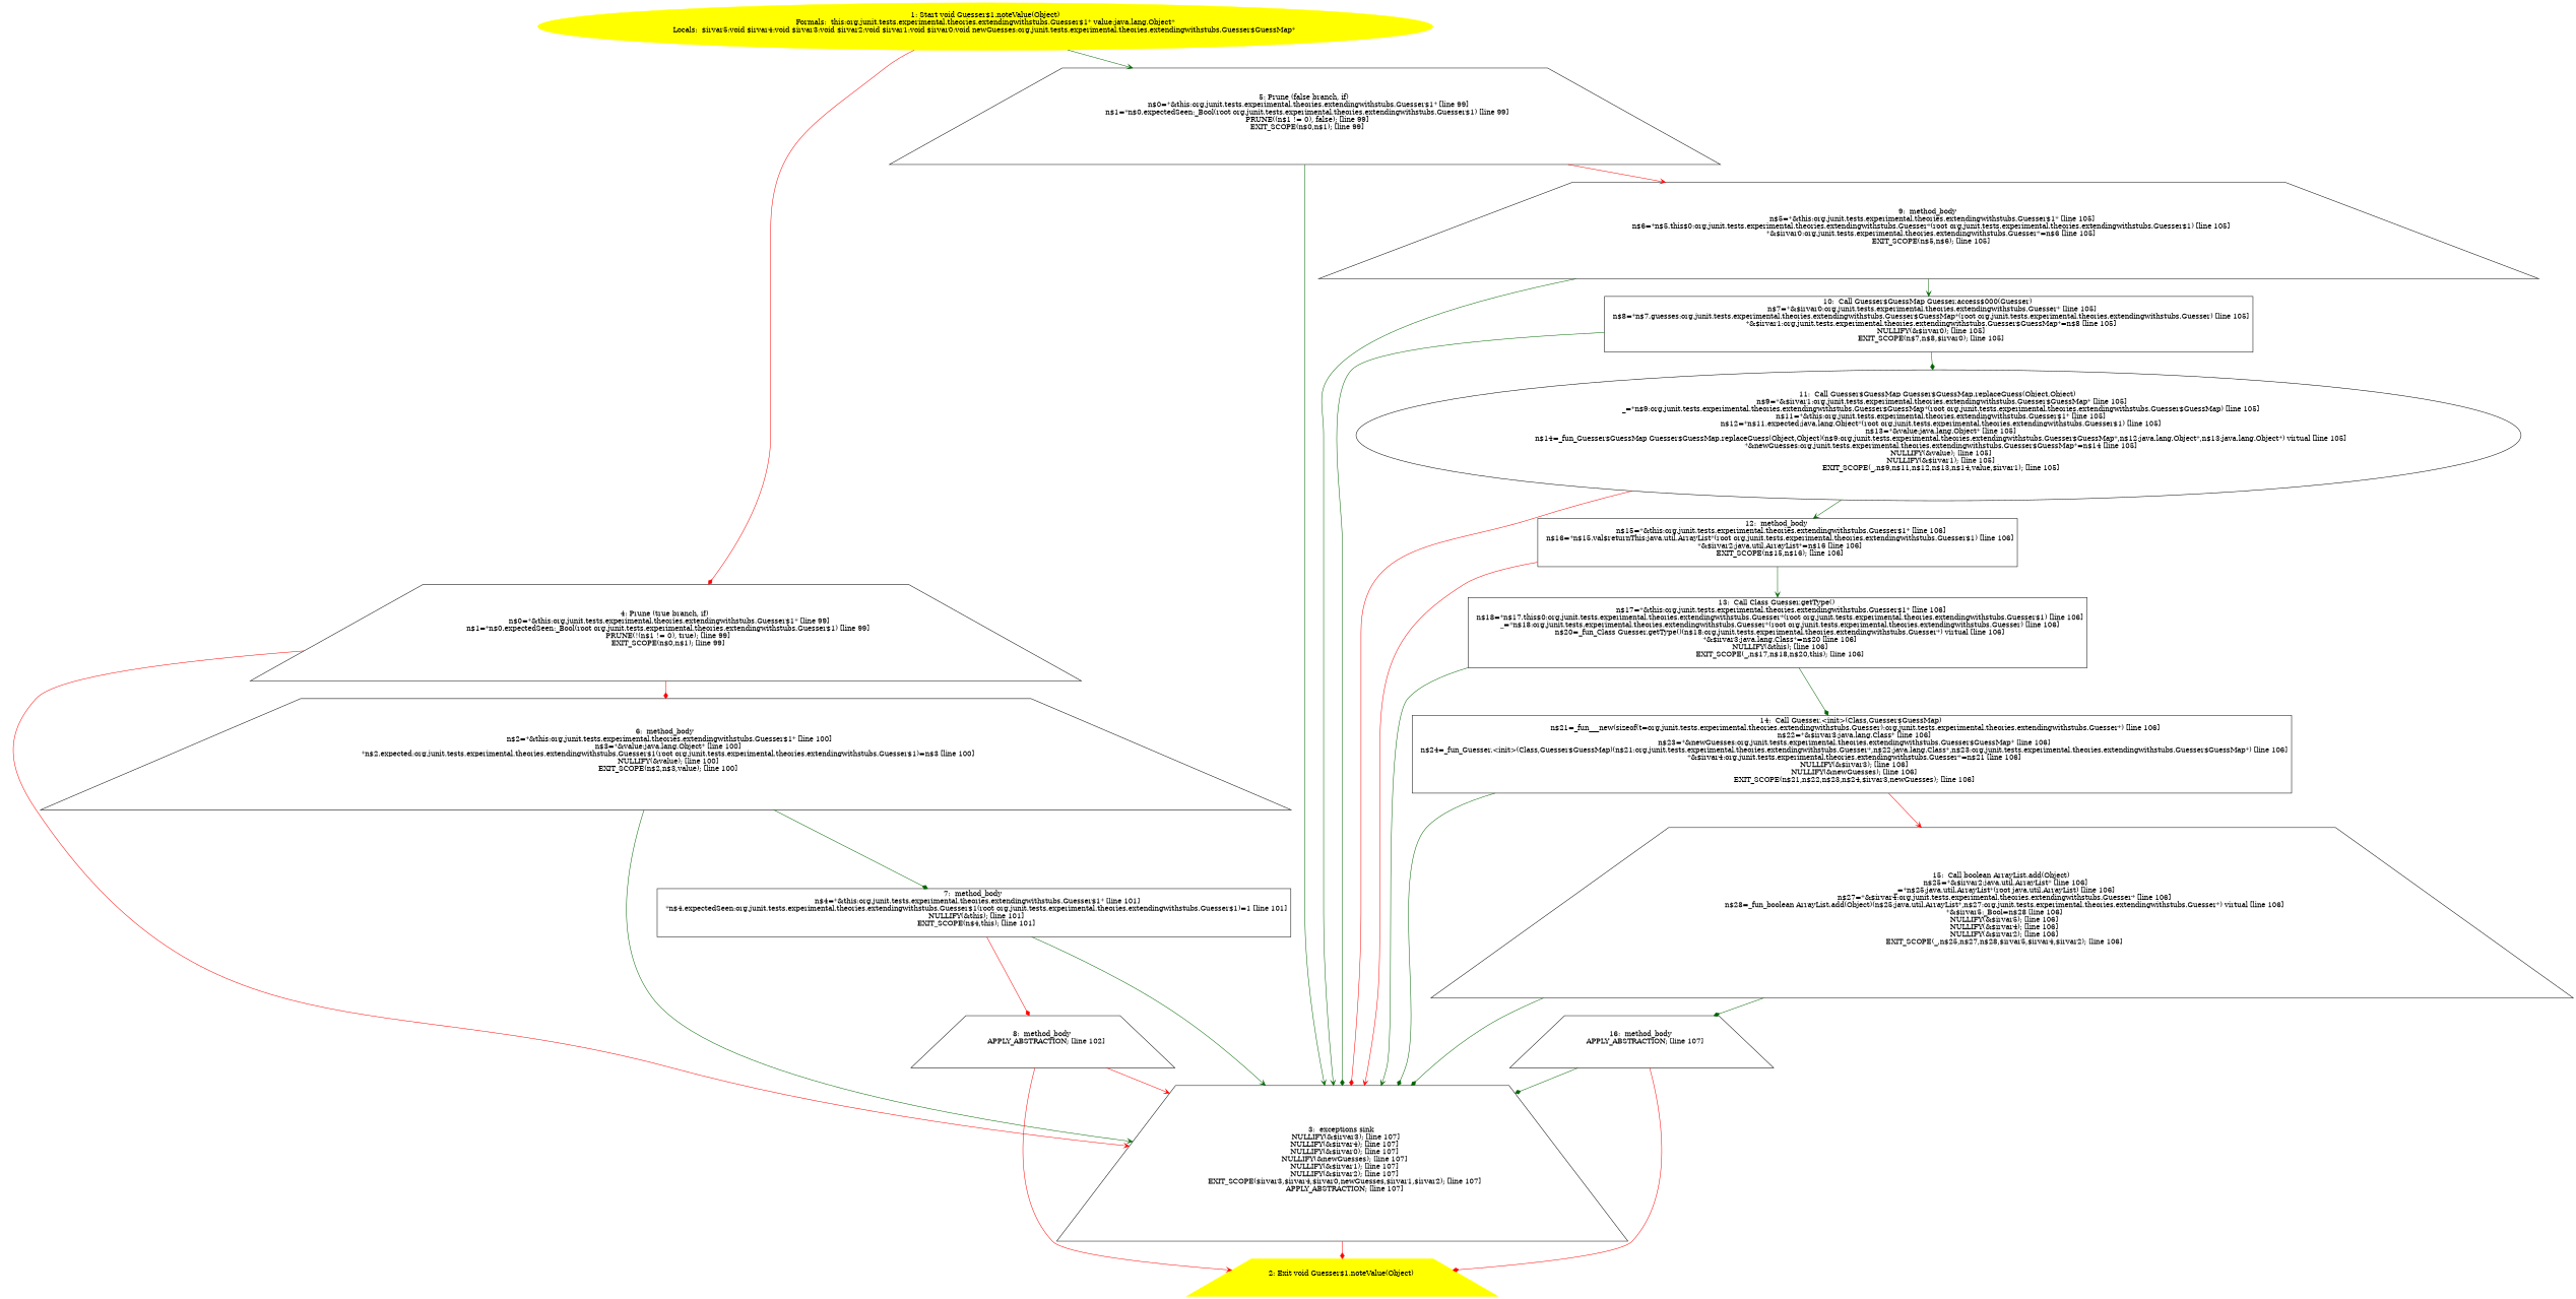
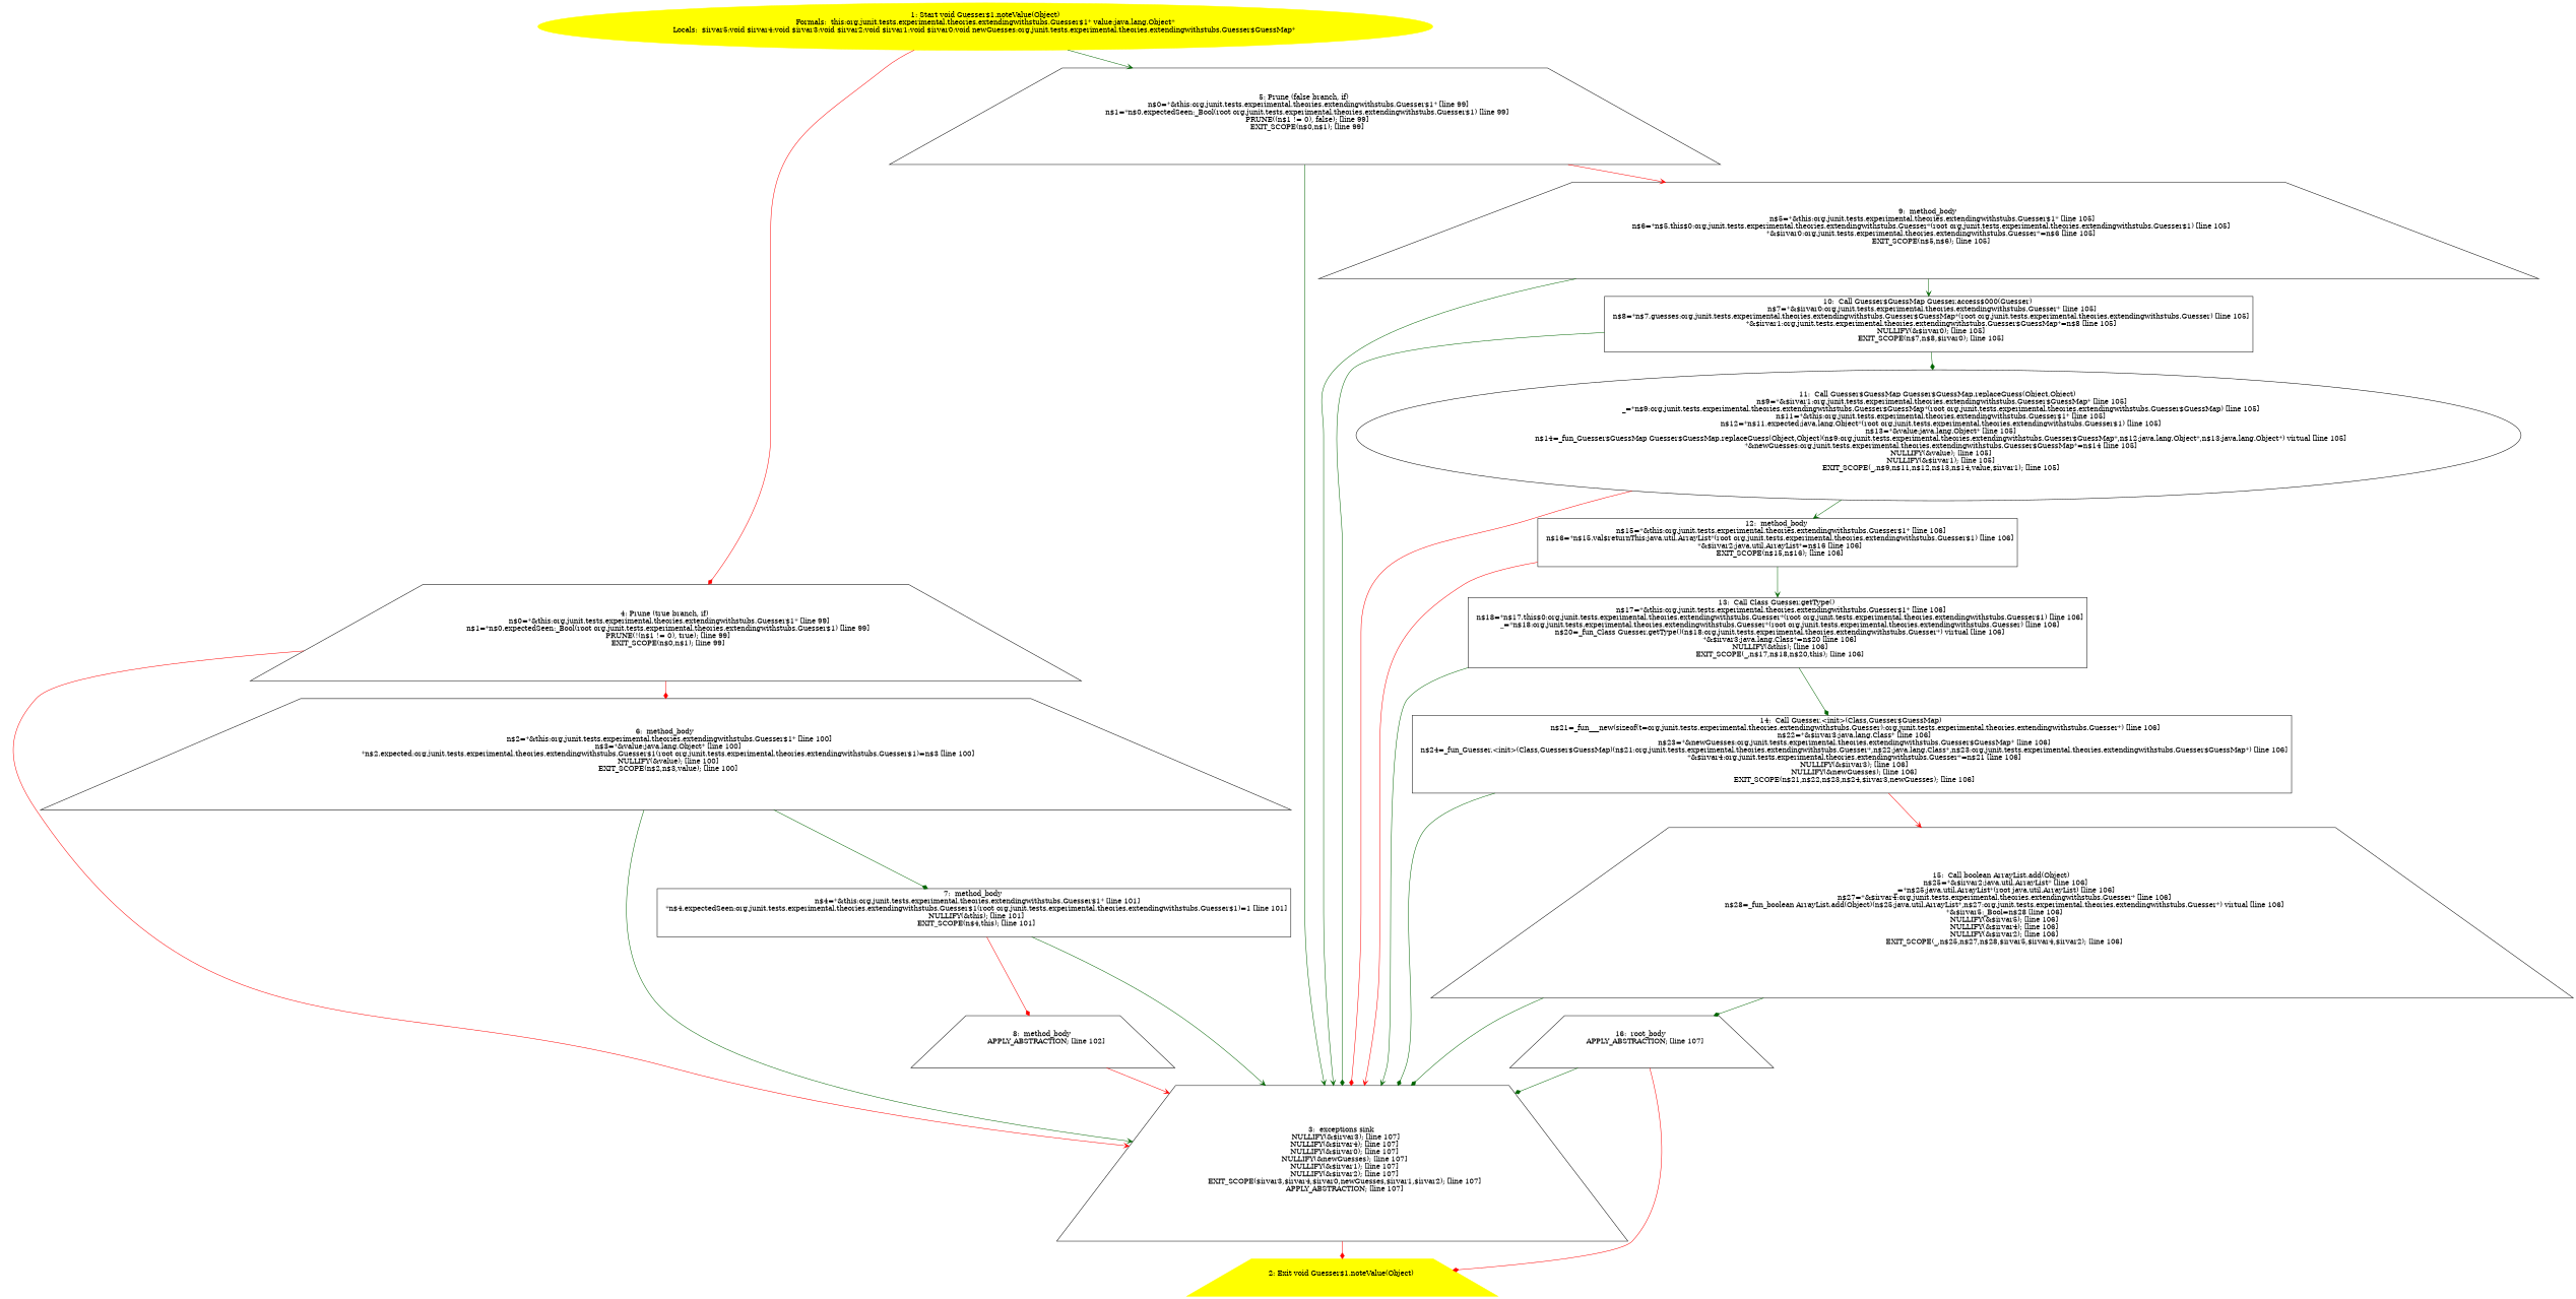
  digraph {
    node [shape=trapezium]
    edge [arrowhead=vee color=darkgreen]
    n1 [color=yellow label="1: Start void Guesser$1.noteValue(Object)\nFormals:  this:org.junit.tests.experimental.theories.extendingwithstubs.Guesser$1* value:java.lang.Object*\nLocals:  $irvar5:void $irvar4:void $irvar3:void $irvar2:void $irvar1:void $irvar0:void newGuesses:org.junit.tests.experimental.theories.extendingwithstubs.Guesser$GuessMap* \n  " shape=ellipse style=filled]
    n2 [label="4: Prune (true branch, if) \n   n$0=*&this:org.junit.tests.experimental.theories.extendingwithstubs.Guesser$1* [line 99]\n  n$1=*n$0.expectedSeen:_Bool(root org.junit.tests.experimental.theories.extendingwithstubs.Guesser$1) [line 99]\n  PRUNE(!(n$1 != 0), true); [line 99]\n  EXIT_SCOPE(n$0,n$1); [line 99]\n "]
    n3 [label="5: Prune (false branch, if) \n   n$0=*&this:org.junit.tests.experimental.theories.extendingwithstubs.Guesser$1* [line 99]\n  n$1=*n$0.expectedSeen:_Bool(root org.junit.tests.experimental.theories.extendingwithstubs.Guesser$1) [line 99]\n  PRUNE((n$1 != 0), false); [line 99]\n  EXIT_SCOPE(n$0,n$1); [line 99]\n "]
    n4 [label="3:  exceptions sink \n   NULLIFY(&$irvar3); [line 107]\n  NULLIFY(&$irvar4); [line 107]\n  NULLIFY(&$irvar0); [line 107]\n  NULLIFY(&newGuesses); [line 107]\n  NULLIFY(&$irvar1); [line 107]\n  NULLIFY(&$irvar2); [line 107]\n  EXIT_SCOPE($irvar3,$irvar4,$irvar0,newGuesses,$irvar1,$irvar2); [line 107]\n  APPLY_ABSTRACTION; [line 107]\n "]
    n5 [label="6:  method_body \n   n$2=*&this:org.junit.tests.experimental.theories.extendingwithstubs.Guesser$1* [line 100]\n  n$3=*&value:java.lang.Object* [line 100]\n  *n$2.expected:org.junit.tests.experimental.theories.extendingwithstubs.Guesser$1(root org.junit.tests.experimental.theories.extendingwithstubs.Guesser$1)=n$3 [line 100]\n  NULLIFY(&value); [line 100]\n  EXIT_SCOPE(n$2,n$3,value); [line 100]\n "]
    n6 [label="9:  method_body \n   n$5=*&this:org.junit.tests.experimental.theories.extendingwithstubs.Guesser$1* [line 105]\n  n$6=*n$5.this$0:org.junit.tests.experimental.theories.extendingwithstubs.Guesser*(root org.junit.tests.experimental.theories.extendingwithstubs.Guesser$1) [line 105]\n  *&$irvar0:org.junit.tests.experimental.theories.extendingwithstubs.Guesser*=n$6 [line 105]\n  EXIT_SCOPE(n$5,n$6); [line 105]\n "]
    n7 [color=yellow label="2: Exit void Guesser$1.noteValue(Object) \n  " style=filled]
    n8 [label="7:  method_body \n   n$4=*&this:org.junit.tests.experimental.theories.extendingwithstubs.Guesser$1* [line 101]\n  *n$4.expectedSeen:org.junit.tests.experimental.theories.extendingwithstubs.Guesser$1(root org.junit.tests.experimental.theories.extendingwithstubs.Guesser$1)=1 [line 101]\n  NULLIFY(&this); [line 101]\n  EXIT_SCOPE(n$4,this); [line 101]\n " shape=box]
    n9 [label="10:  Call Guesser$GuessMap Guesser.access$000(Guesser) \n   n$7=*&$irvar0:org.junit.tests.experimental.theories.extendingwithstubs.Guesser* [line 105]\n  n$8=*n$7.guesses:org.junit.tests.experimental.theories.extendingwithstubs.Guesser$GuessMap*(root org.junit.tests.experimental.theories.extendingwithstubs.Guesser) [line 105]\n  *&$irvar1:org.junit.tests.experimental.theories.extendingwithstubs.Guesser$GuessMap*=n$8 [line 105]\n  NULLIFY(&$irvar0); [line 105]\n  EXIT_SCOPE(n$7,n$8,$irvar0); [line 105]\n " shape=box]
    n10 [label="8:  method_body \n   APPLY_ABSTRACTION; [line 102]\n "]
    n11 [label="11:  Call Guesser$GuessMap Guesser$GuessMap.replaceGuess(Object,Object) \n   n$9=*&$irvar1:org.junit.tests.experimental.theories.extendingwithstubs.Guesser$GuessMap* [line 105]\n  _=*n$9:org.junit.tests.experimental.theories.extendingwithstubs.Guesser$GuessMap*(root org.junit.tests.experimental.theories.extendingwithstubs.Guesser$GuessMap) [line 105]\n  n$11=*&this:org.junit.tests.experimental.theories.extendingwithstubs.Guesser$1* [line 105]\n  n$12=*n$11.expected:java.lang.Object*(root org.junit.tests.experimental.theories.extendingwithstubs.Guesser$1) [line 105]\n  n$13=*&value:java.lang.Object* [line 105]\n  n$14=_fun_Guesser$GuessMap Guesser$GuessMap.replaceGuess(Object,Object)(n$9:org.junit.tests.experimental.theories.extendingwithstubs.Guesser$GuessMap*,n$12:java.lang.Object*,n$13:java.lang.Object*) virtual [line 105]\n  *&newGuesses:org.junit.tests.experimental.theories.extendingwithstubs.Guesser$GuessMap*=n$14 [line 105]\n  NULLIFY(&value); [line 105]\n  NULLIFY(&$irvar1); [line 105]\n  EXIT_SCOPE(_,n$9,n$11,n$12,n$13,n$14,value,$irvar1); [line 105]\n " shape=ellipse]
    n12 [label="12:  method_body \n   n$15=*&this:org.junit.tests.experimental.theories.extendingwithstubs.Guesser$1* [line 106]\n  n$16=*n$15.val$returnThis:java.util.ArrayList*(root org.junit.tests.experimental.theories.extendingwithstubs.Guesser$1) [line 106]\n  *&$irvar2:java.util.ArrayList*=n$16 [line 106]\n  EXIT_SCOPE(n$15,n$16); [line 106]\n " shape=box]
    n13 [label="13:  Call Class Guesser.getType() \n   n$17=*&this:org.junit.tests.experimental.theories.extendingwithstubs.Guesser$1* [line 106]\n  n$18=*n$17.this$0:org.junit.tests.experimental.theories.extendingwithstubs.Guesser*(root org.junit.tests.experimental.theories.extendingwithstubs.Guesser$1) [line 106]\n  _=*n$18:org.junit.tests.experimental.theories.extendingwithstubs.Guesser*(root org.junit.tests.experimental.theories.extendingwithstubs.Guesser) [line 106]\n  n$20=_fun_Class Guesser.getType()(n$18:org.junit.tests.experimental.theories.extendingwithstubs.Guesser*) virtual [line 106]\n  *&$irvar3:java.lang.Class*=n$20 [line 106]\n  NULLIFY(&this); [line 106]\n  EXIT_SCOPE(_,n$17,n$18,n$20,this); [line 106]\n " shape=box]
    n14 [label="14:  Call Guesser.<init>(Class,Guesser$GuessMap) \n   n$21=_fun___new(sizeof(t=org.junit.tests.experimental.theories.extendingwithstubs.Guesser):org.junit.tests.experimental.theories.extendingwithstubs.Guesser*) [line 106]\n  n$22=*&$irvar3:java.lang.Class* [line 106]\n  n$23=*&newGuesses:org.junit.tests.experimental.theories.extendingwithstubs.Guesser$GuessMap* [line 106]\n  n$24=_fun_Guesser.<init>(Class,Guesser$GuessMap)(n$21:org.junit.tests.experimental.theories.extendingwithstubs.Guesser*,n$22:java.lang.Class*,n$23:org.junit.tests.experimental.theories.extendingwithstubs.Guesser$GuessMap*) [line 106]\n  *&$irvar4:org.junit.tests.experimental.theories.extendingwithstubs.Guesser*=n$21 [line 106]\n  NULLIFY(&$irvar3); [line 106]\n  NULLIFY(&newGuesses); [line 106]\n  EXIT_SCOPE(n$21,n$22,n$23,n$24,$irvar3,newGuesses); [line 106]\n " shape=box]
    n15 [label="15:  Call boolean ArrayList.add(Object) \n   n$25=*&$irvar2:java.util.ArrayList* [line 106]\n  _=*n$25:java.util.ArrayList*(root java.util.ArrayList) [line 106]\n  n$27=*&$irvar4:org.junit.tests.experimental.theories.extendingwithstubs.Guesser* [line 106]\n  n$28=_fun_boolean ArrayList.add(Object)(n$25:java.util.ArrayList*,n$27:org.junit.tests.experimental.theories.extendingwithstubs.Guesser*) virtual [line 106]\n  *&$irvar5:_Bool=n$28 [line 106]\n  NULLIFY(&$irvar5); [line 106]\n  NULLIFY(&$irvar4); [line 106]\n  NULLIFY(&$irvar2); [line 106]\n  EXIT_SCOPE(_,n$25,n$27,n$28,$irvar5,$irvar4,$irvar2); [line 106]\n "]
-   n16 [label="16:  method_body \n   APPLY_ABSTRACTION; [line 107]\n "]
+   n16 [label="16:  root_body \n   APPLY_ABSTRACTION; [line 107]\n "]
    n1 -> n2 [arrowhead=diamond color=red]
    n1 -> n3
    n2 -> n4 [color=red]
    n2 -> n5 [arrowhead=diamond color=red]
    n3 -> n4
    n3 -> n6 [color=red]
    n4 -> n7 [arrowhead=diamond color=red]
    n5 -> n4
    n5 -> n8 [arrowhead=diamond]
    n6 -> n4
    n6 -> n9
    n8 -> n4
    n8 -> n10 [arrowhead=diamond color=red]
    n9 -> n4 [arrowhead=diamond]
    n9 -> n11 [arrowhead=diamond]
    n10 -> n4 [color=red]
-   n10 -> n7 [color=red]
    n11 -> n4 [arrowhead=diamond color=red]
    n11 -> n12
    n12 -> n4 [color=red]
    n12 -> n13
    n13 -> n4
    n13 -> n14 [arrowhead=diamond]
    n14 -> n4 [arrowhead=diamond]
    n14 -> n15 [color=red]
    n15 -> n4 [arrowhead=diamond]
    n15 -> n16 [arrowhead=diamond]
    n16 -> n4 [arrowhead=diamond]
    n16 -> n7 [arrowhead=diamond color=red]
  }
